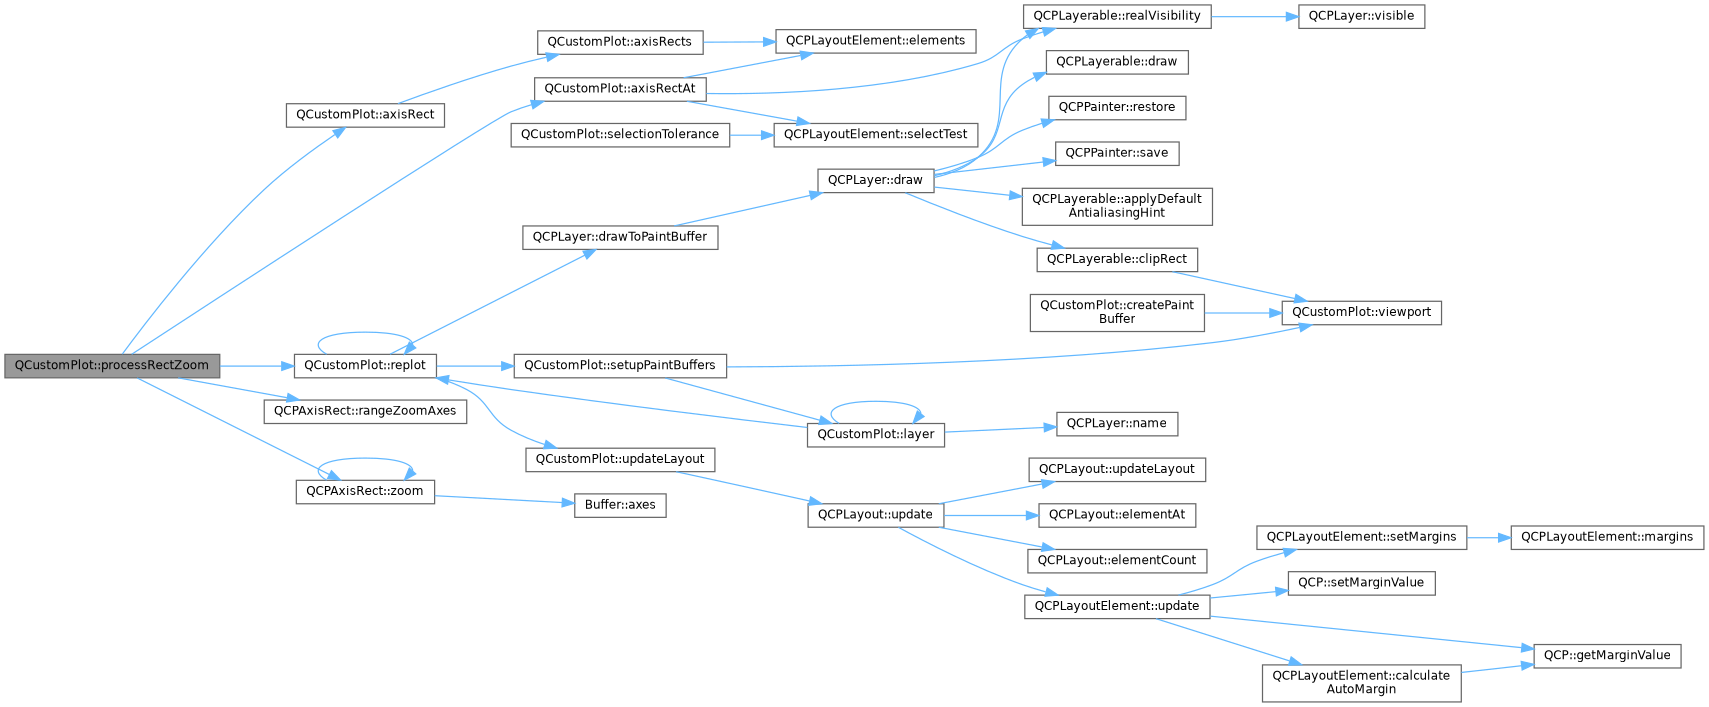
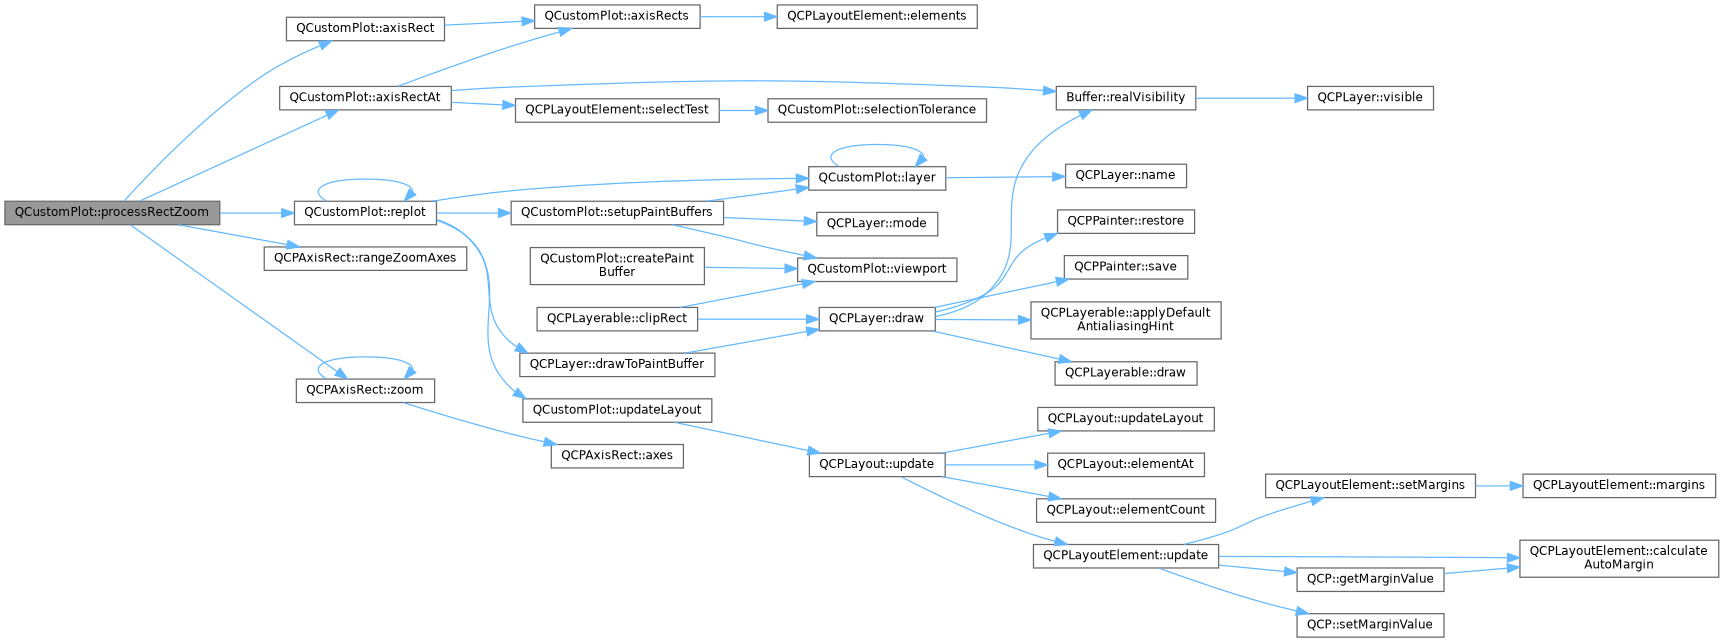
  digraph {
    rankdir=LR
    node [color=grey40 fillcolor=white fontname=Helvetica fontsize=10 shape=box style=filled]
    edge [color=steelblue1 fontname=Helvetica fontsize=10 labelfontname=Helvetica labelfontsize=10 style=solid]
    n1 [color=gray40 fillcolor=grey60 fontcolor=black height=0.2 label="QCustomPlot::processRectZoom" width=0.4]
    n2 [height=0.2 label="QCustomPlot::axisRect" width=0.4]
    n3 [height=0.2 label="QCustomPlot::axisRectAt" width=0.4]
    n4 [height=0.2 label="QCPAxisRect::rangeZoomAxes" width=0.4]
    n5 [height=0.2 label="QCustomPlot::replot" width=0.4]
    n6 [height=0.2 label="QCPAxisRect::zoom" width=0.4]
    n7 [height=0.2 label="QCustomPlot::axisRects" width=0.4]
    n8 [height=0.2 label="QCPLayoutElement::elements" width=0.4]
-   n9 [height=0.2 label="QCPLayerable::realVisibility" width=0.4]
+   n9 [height=0.2 label="Buffer::realVisibility" width=0.4]
    n10 [height=0.2 label="QCPLayoutElement::selectTest" width=0.4]
    n11 [height=0.2 label="QCPLayer::drawToPaintBuffer" width=0.4]
    n12 [height=0.2 label="QCustomPlot::layer" width=0.4]
    n13 [height=0.2 label="QCustomPlot::setupPaintBuffers" width=0.4]
    n14 [height=0.2 label="QCustomPlot::updateLayout" width=0.4]
-   n15 [height=0.2 label="Buffer::axes" width=0.4]
+   n15 [height=0.2 label="QCPAxisRect::axes" width=0.4]
    n16 [height=0.2 label="QCPLayer::visible" width=0.4]
    n17 [height=0.2 label="QCustomPlot::selectionTolerance" width=0.4]
    n18 [height=0.2 label="QCPLayer::draw" width=0.4]
    n19 [height=0.2 label="QCPLayer::name" width=0.4]
    n20 [height=0.2 label="QCustomPlot::viewport" width=0.4]
+   n21 [height=0.2 label="QCPLayer::mode" width=0.4]
    n22 [height=0.2 label="QCPLayout::update" width=0.4]
    n23 [height=0.2 label="QCPLayerable::applyDefault\lAntialiasingHint" width=0.4]
    n24 [height=0.2 label="QCPLayerable::clipRect" width=0.4]
    n25 [height=0.2 label="QCPLayerable::draw" width=0.4]
    n26 [height=0.2 label="QCPPainter::restore" width=0.4]
    n27 [height=0.2 label="QCPPainter::save" width=0.4]
    n28 [height=0.2 label="QCustomPlot::createPaint\lBuffer" width=0.4]
    n29 [height=0.2 label="QCPLayout::elementAt" width=0.4]
    n30 [height=0.2 label="QCPLayout::elementCount" width=0.4]
    n31 [height=0.2 label="QCPLayoutElement::update" width=0.4]
    n32 [height=0.2 label="QCPLayout::updateLayout" width=0.4]
    n33 [height=0.2 label="QCPLayoutElement::calculate\lAutoMargin" width=0.4]
    n34 [height=0.2 label="QCP::getMarginValue" width=0.4]
    n35 [height=0.2 label="QCPLayoutElement::setMargins" width=0.4]
    n36 [height=0.2 label="QCP::setMarginValue" width=0.4]
    n37 [height=0.2 label="QCPLayoutElement::margins" width=0.4]
    n1 -> n2
    n1 -> n3
    n1 -> n4
    n1 -> n5
    n1 -> n6
    n2 -> n7
-   n3 -> n8
+   n3 -> n7
    n3 -> n9
    n3 -> n10
    n5 -> n5
    n5 -> n11
-   n12 -> n5
+   n5 -> n12
    n5 -> n13
    n5 -> n14
    n6 -> n6
    n6 -> n15
    n7 -> n8
    n9 -> n16
-   n17 -> n10
+   n10 -> n17
    n11 -> n18
    n12 -> n12
    n12 -> n19
    n13 -> n12
    n13 -> n20
+   n13 -> n21
    n14 -> n22
    n18 -> n9
    n18 -> n23
-   n18 -> n24
+   n24 -> n18
    n18 -> n25
    n18 -> n26
    n18 -> n27
    n22 -> n29
    n22 -> n30
    n22 -> n31
    n22 -> n32
    n24 -> n20
    n28 -> n20
    n31 -> n33
    n31 -> n34
    n31 -> n35
    n31 -> n36
-   n33 -> n34
+   n34 -> n33
    n35 -> n37
  }
